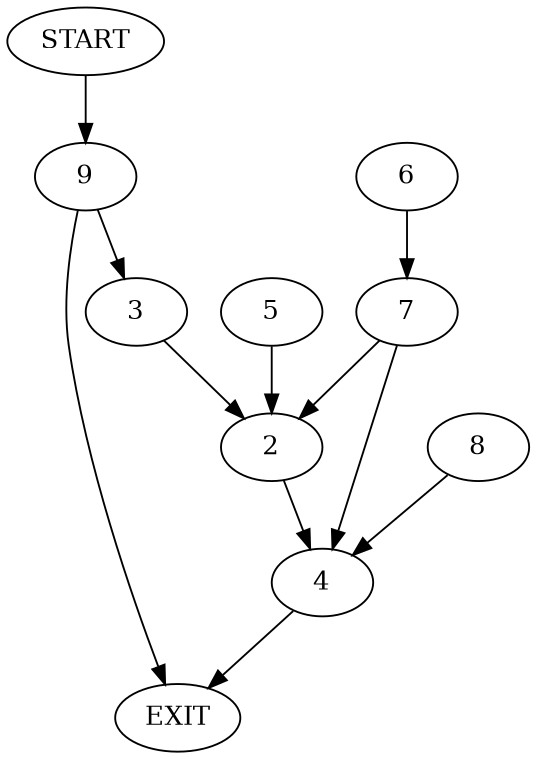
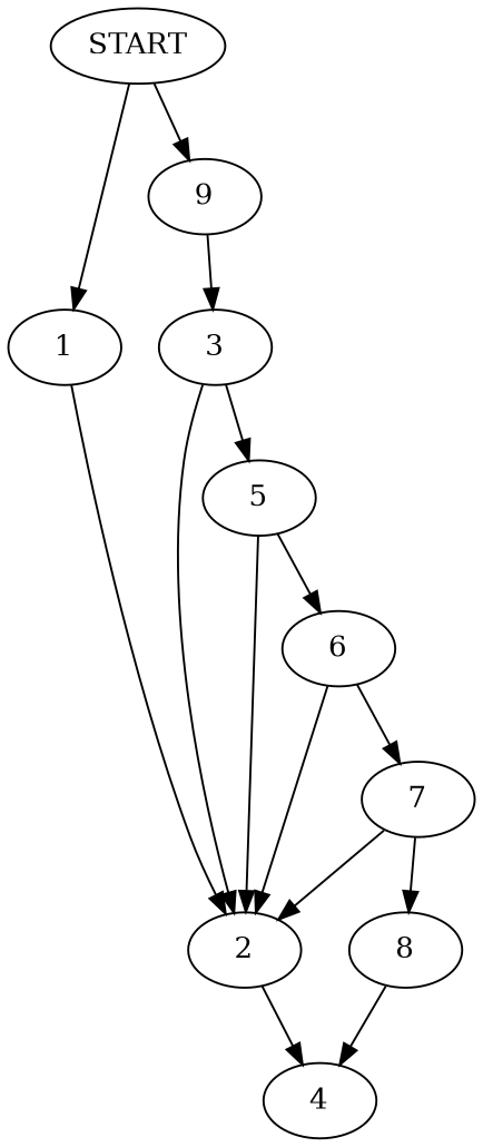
  digraph {
    n1 [label=START]
+   1
    9
    2
-   n5 [label=EXIT]
    3
    4
    5
    6
    7
    8
+   n1 -> 1
    n1 -> 9
-   9 -> n5
+   1 -> 2
    9 -> 3
    2 -> 4
    3 -> 2
-   4 -> n5
+   3 -> 5
    5 -> 2
+   5 -> 6
+   6 -> 2
    6 -> 7
    7 -> 2
-   7 -> 4
+   7 -> 8
    8 -> 4
  }
